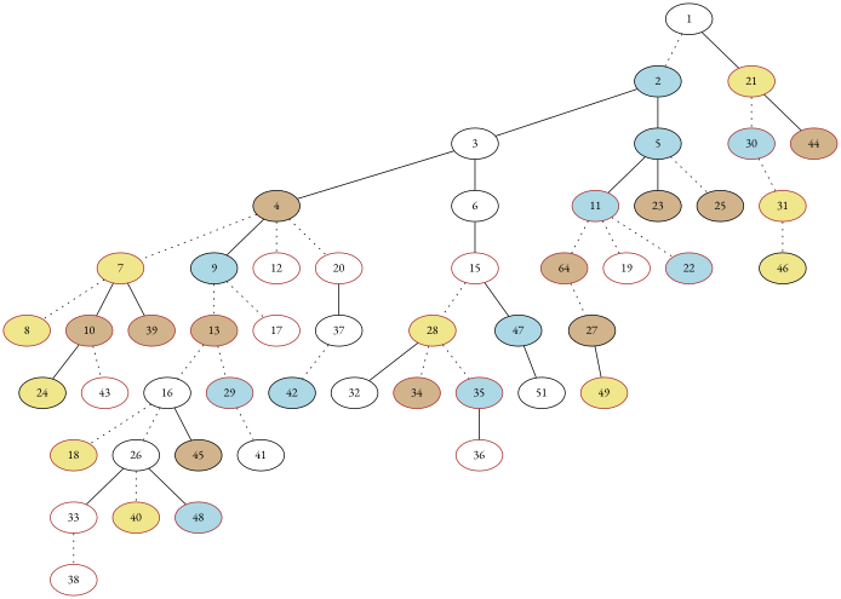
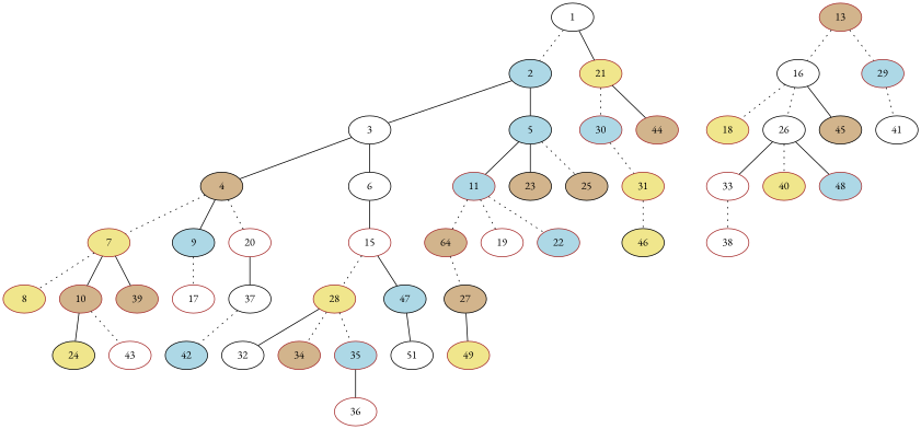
  graph {
    fontname="EB Garamond"
    node [color=brown fillcolor=white fontname="EB Garamond" style=filled]
    edge [fontname="EB Garamond" style=dotted]
    1 [color=black]
    2 [color=black fillcolor=lightblue]
    21 [fillcolor=khaki]
    3 [color=black]
    5 [color=black fillcolor=lightblue]
    30 [fillcolor=lightblue]
    44 [fillcolor=tan]
    4 [color=black fillcolor=tan]
    6 [color=black]
    11 [fillcolor=lightblue]
    23 [color=black fillcolor=tan]
    25 [color=black fillcolor=tan]
    7 [fillcolor=khaki]
    9 [color=black fillcolor=lightblue]
-   12
    20
    15
    8 [fillcolor=khaki]
    10 [fillcolor=tan]
    39 [fillcolor=tan]
    13 [fillcolor=tan]
    17
    37 [color=black]
    n24 [fillcolor=tan label=64]
    19
    22 [fillcolor=lightblue]
    28 [fillcolor=khaki]
    47 [color=black fillcolor=lightblue]
    24 [color=black fillcolor=khaki]
    43
    16 [color=black]
    29 [fillcolor=lightblue]
    27 [color=black fillcolor=tan]
    18 [fillcolor=khaki]
    26 [color=black]
    45 [color=black fillcolor=tan]
    41 [color=black]
    49 [fillcolor=khaki]
    32 [color=black]
    34 [fillcolor=tan]
    35 [fillcolor=lightblue]
    n42 [color=black label=51]
    33
    40 [fillcolor=khaki]
    48 [fillcolor=lightblue]
    42 [color=black fillcolor=lightblue]
    31 [fillcolor=khaki]
    38
    36
    46 [color=black fillcolor=khaki]
    1 -- 2
    1 -- 21 [style=solid]
    2 -- 3 [style=solid]
    2 -- 5 [style=solid]
    21 -- 30
    21 -- 44 [style=solid]
    3 -- 4 [style=solid]
    3 -- 6 [style=solid]
    5 -- 11 [style=solid]
    5 -- 23 [style=solid]
    5 -- 25
    30 -- 31
    4 -- 7
    4 -- 9 [style=solid]
-   4 -- 12
    4 -- 20
    6 -- 15 [style=solid]
    11 -- n24
    11 -- 19
    11 -- 22
    7 -- 8
    7 -- 10 [style=solid]
    7 -- 39 [style=solid]
-   9 -- 13
    9 -- 17
    20 -- 37 [style=solid]
    15 -- 28
    15 -- 47 [style=solid]
    10 -- 24 [style=solid]
    10 -- 43
    13 -- 16
    13 -- 29
    37 -- 42
    n24 -- 27
    28 -- 32 [style=solid]
    28 -- 34
    28 -- 35
    47 -- n42 [style=solid]
    16 -- 18
    16 -- 26
    16 -- 45 [style=solid]
    29 -- 41
    27 -- 49 [style=solid]
    26 -- 33 [style=solid]
    26 -- 40
    26 -- 48 [style=solid]
    35 -- 36 [style=solid]
    33 -- 38
    31 -- 46
  }
